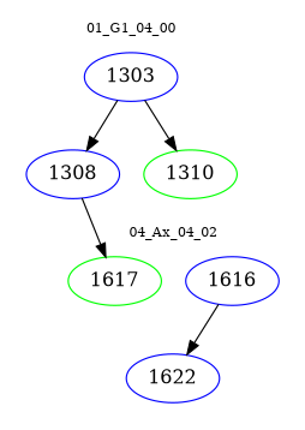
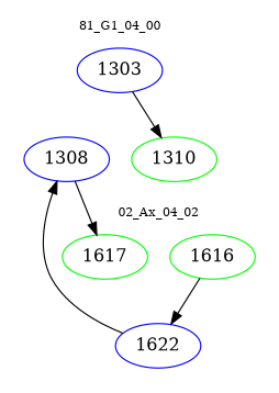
  digraph {
    node [color=blue]
    edge [color=black]
-   n1 [label=1616]
+   n1 [color=green label=1616]
    n2 [color=green label=1617]
    n3 [label=1622]
    n4 [label=1303]
    n5 [label=1308]
    n6 [color=green label=1310]
    subgraph cluster_1 {
      color=white
      fontsize=10
-     label="04_Ax_04_02"
+     label="02_Ax_04_02"
      n1
      n2
      n3
    }
    subgraph cluster_2 {
      color=white
      fontsize=10
-     label="01_G1_04_00"
+     label="81_G1_04_00"
      n4
      n5
      n6
    }
    n1 -> n3
-   n4 -> n5
+   n3 -> n5
    n4 -> n6
    n5 -> n2
  }
